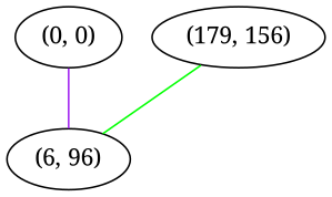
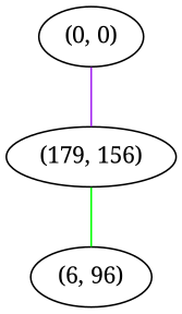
  graph {
    fontname="Noto Serif"
    node [fontname="Noto Serif"]
    edge [fontname="Noto Serif"]
    n1 [label="(6, 96)"]
    "(0, 0)"
    "(179, 156)"
-   "(0, 0)" -- n1 [color=purple weight=4]
+   "(0, 0)" -- "(179, 156)" [color=purple weight=4]
    "(179, 156)" -- n1 [color=green weight=2]
  }
